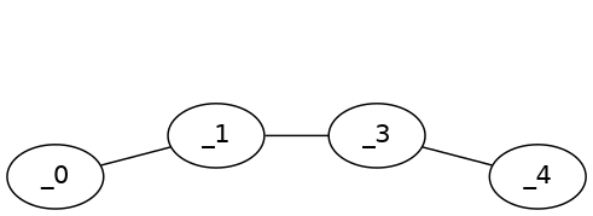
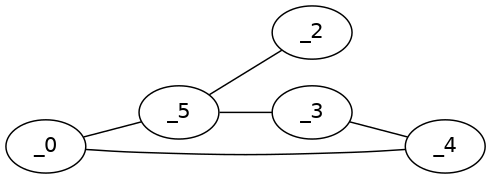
  graph {
    fontname="DejaVu Sans"
    rankdir=LR
    node [fontname="DejaVu Sans"]
    edge [fontname="DejaVu Sans"]
    _0 [x=1.5 y=1.74]
-   _1 [x=2.25669 y=3.05738]
+   _1 [x=2.25669 y=3.05738 label=_5]
    _4 [x=0.227289 y=3.49928]
+   _2 [x=2.48582 y=0.540169]
    _3 [x=0.283537 y=0.0901628]
    _0 -- _1
+   _0 -- _4
+   _1 -- _2
    _1 -- _3
    _3 -- _4
  }
